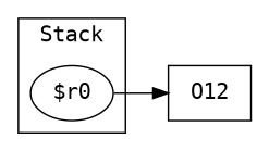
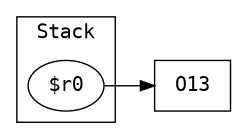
  digraph {
    rankDir=LR
    rankdir=LR
    fontname="DejaVu Sans Mono"
    node [fontname="DejaVu Sans Mono"]
    "$r0"
-   O13 [shape=box label=O12]
+   O13 [shape=box]
    subgraph cluster_1 {
      label=Stack
      "$r0"
    }
    "$r0" -> O13 [fontname="DejaVu Sans Mono"]
  }
